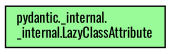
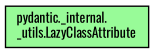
  digraph {
    rankdir=LR
    fontname=Oswald
-   n1 [color=black fillcolor=palegreen fontname=Oswald fontsize=10 height=0.2 label="pydantic._internal.\l_internal.LazyClassAttribute" shape=record style=filled width=0.4]
+   n1 [color=black fillcolor=palegreen fontname=Oswald fontsize=10 height=0.2 label="pydantic._internal.\l_utils.LazyClassAttribute" shape=record style=filled width=0.4]
  }
